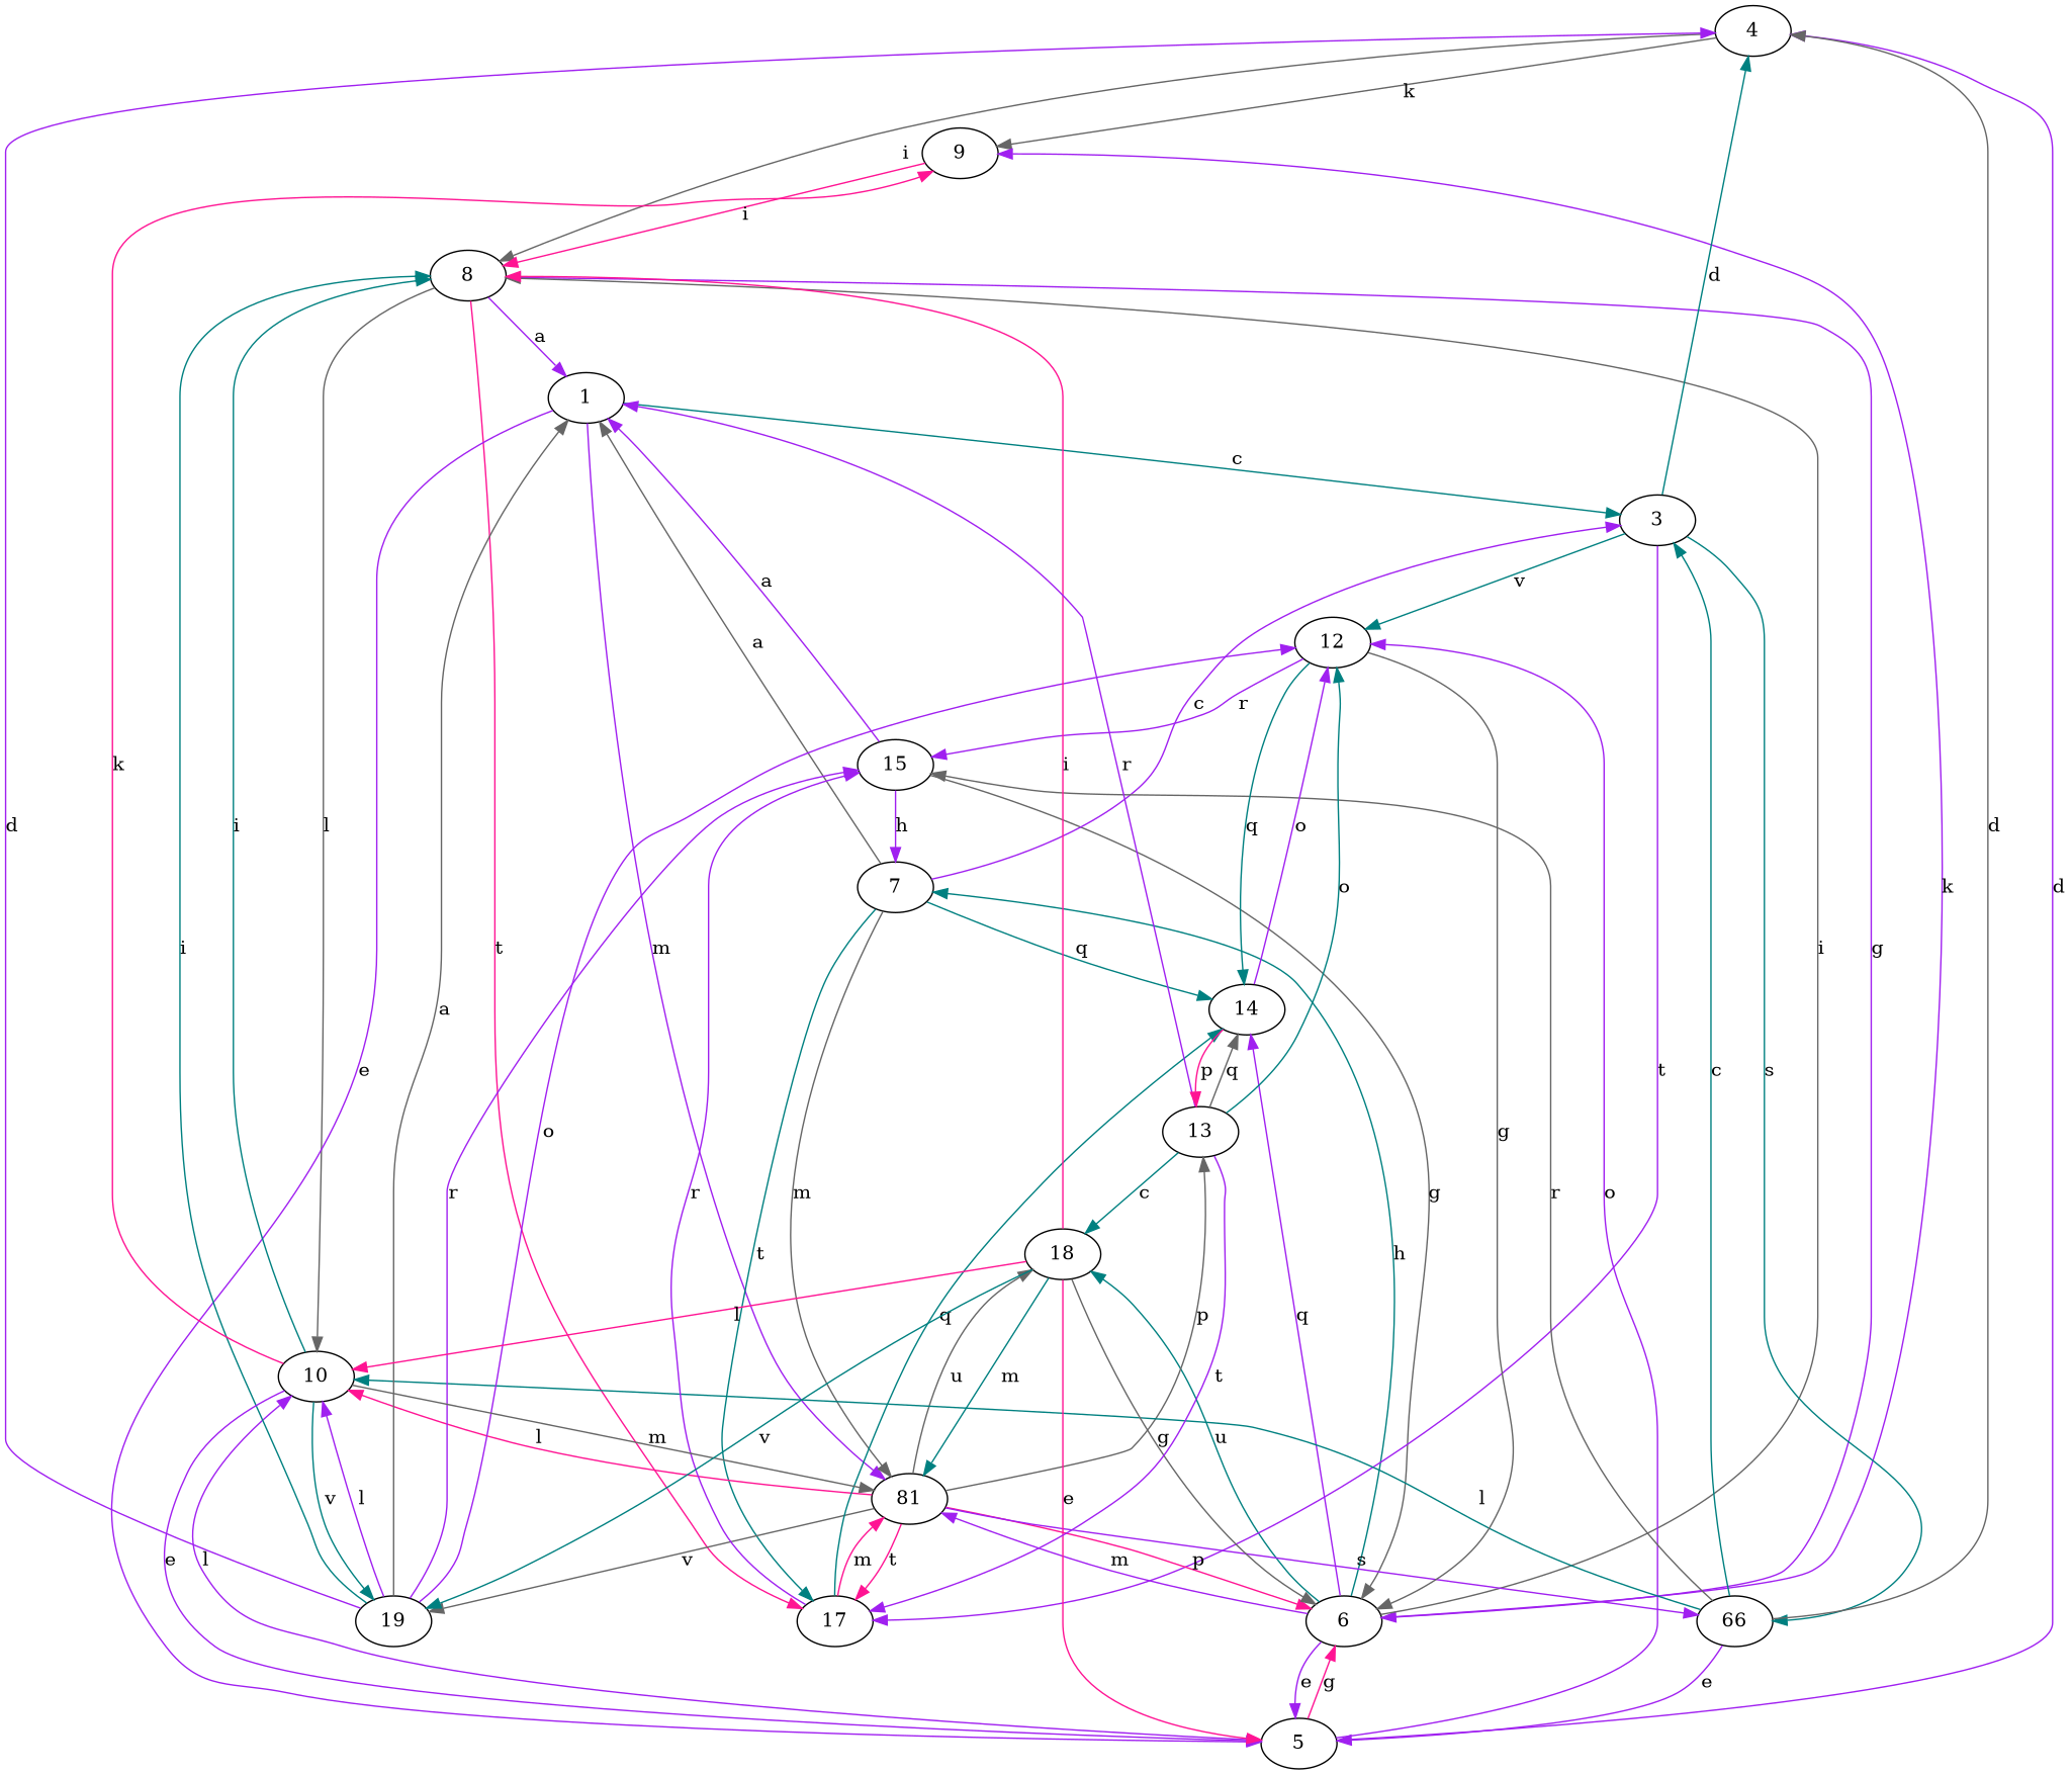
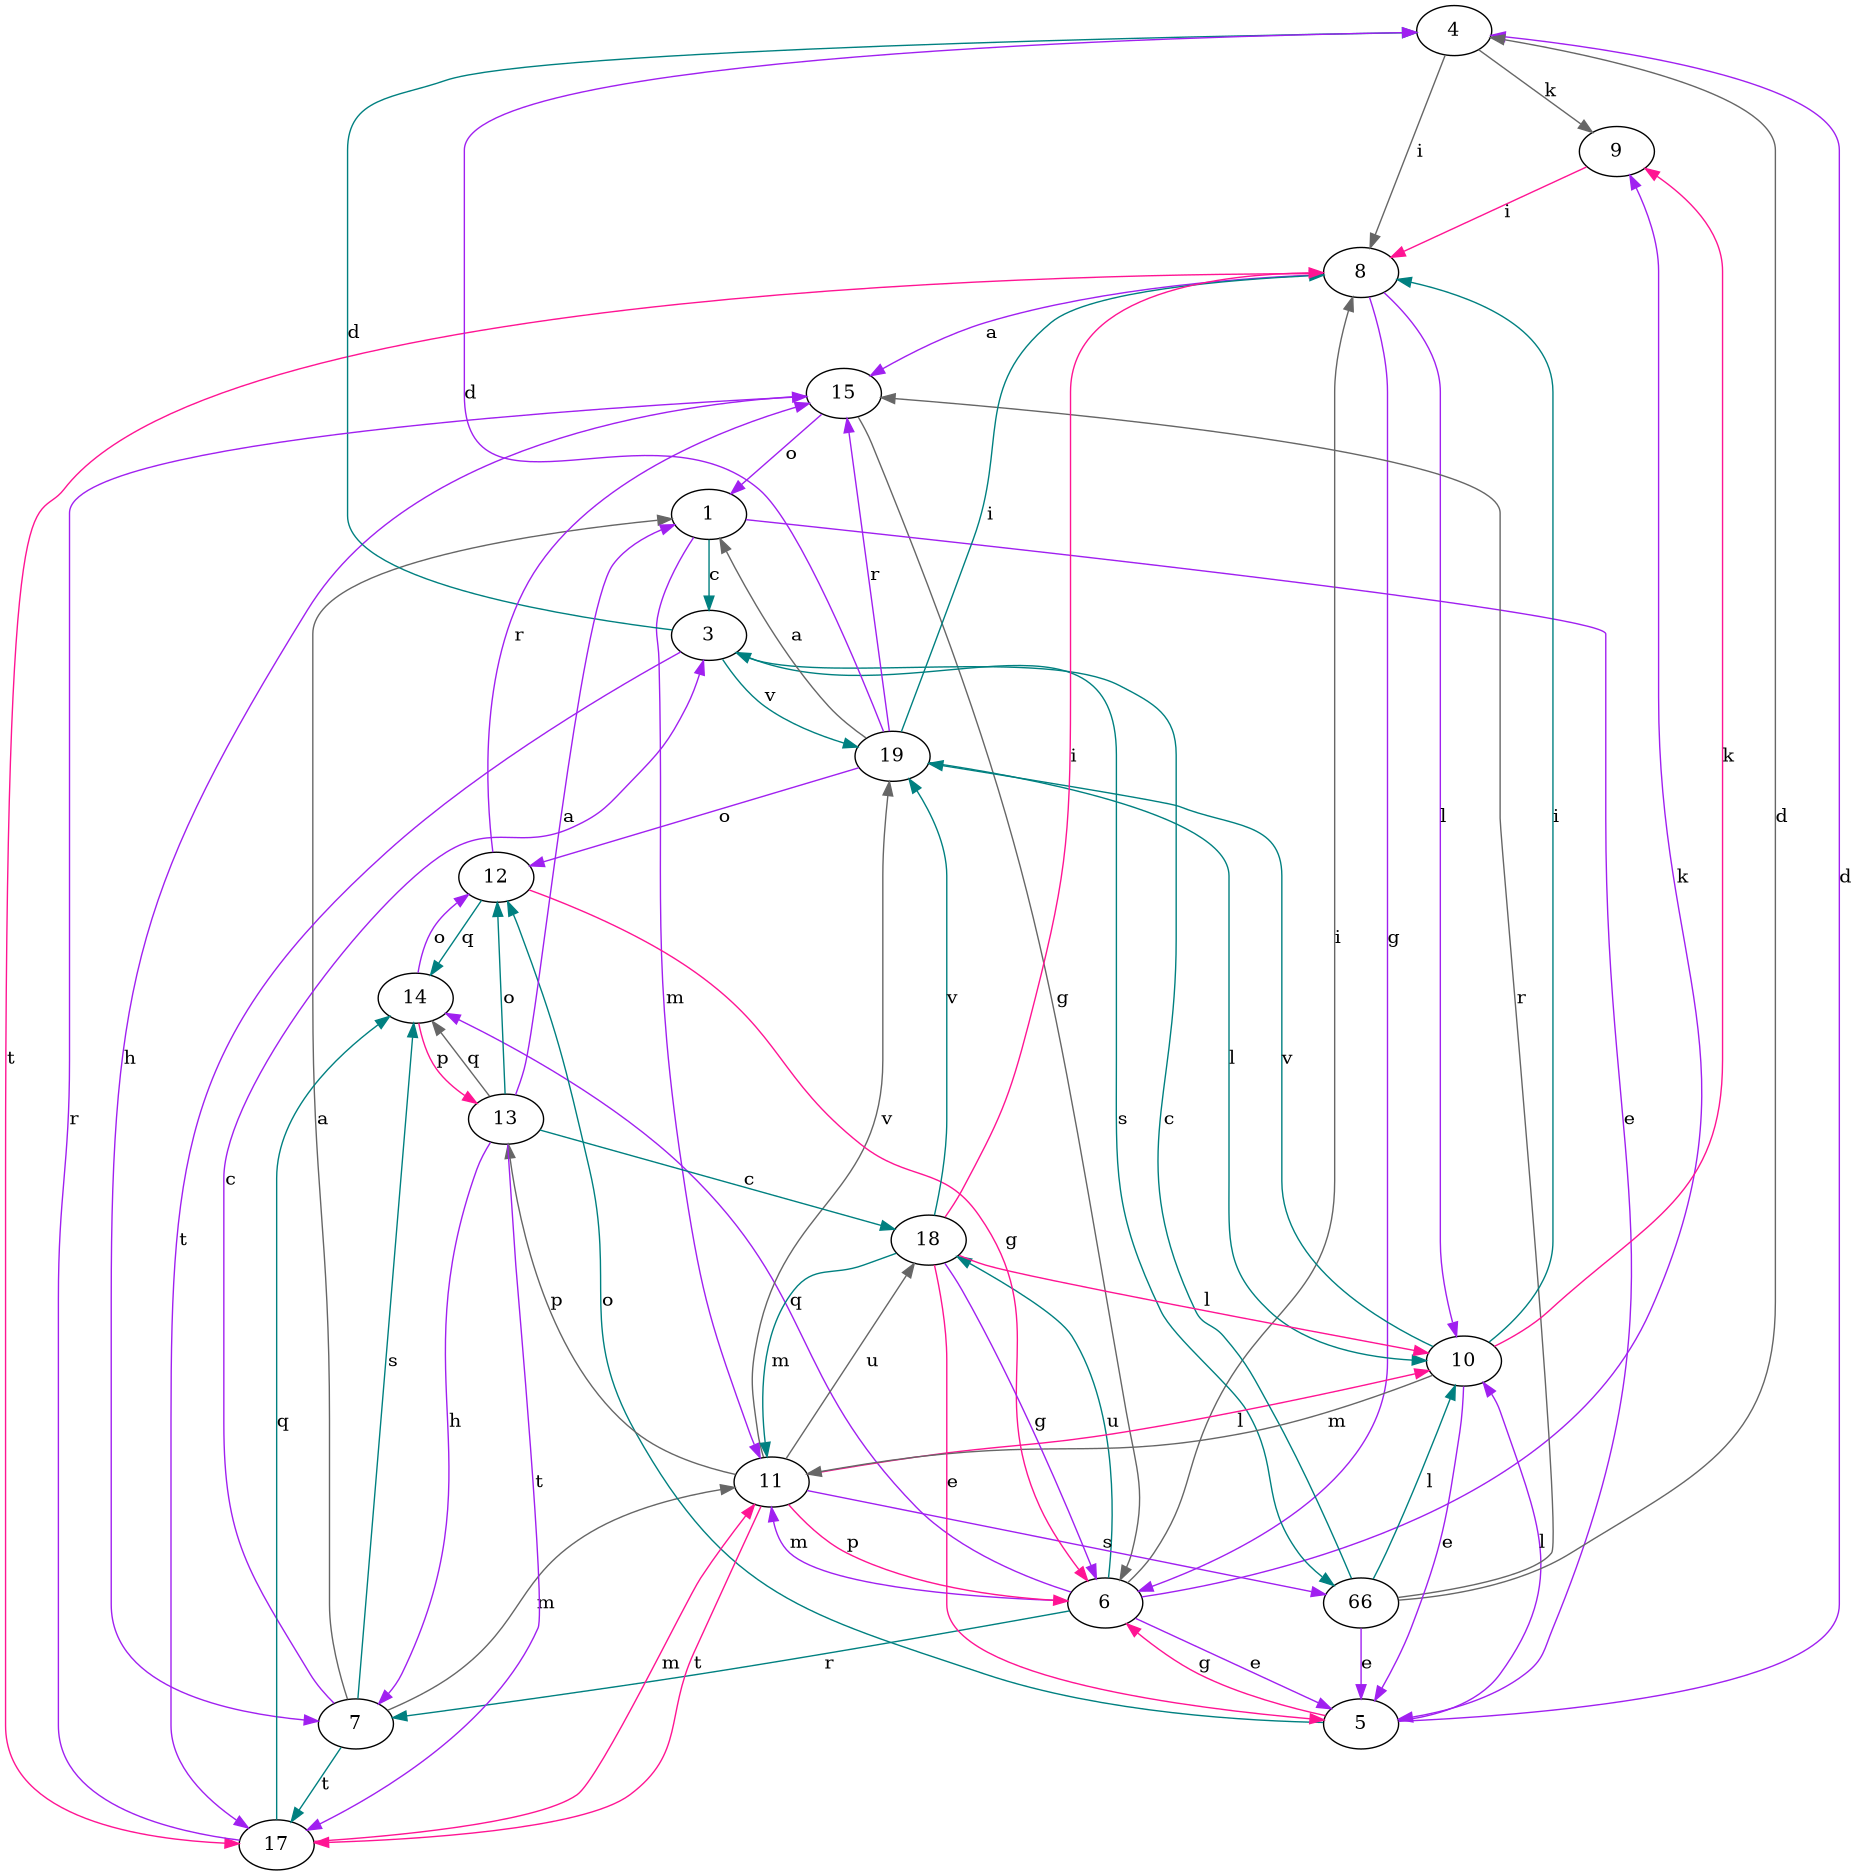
  strict digraph {
    edge [color=purple]
    4
    9
    8
    15
    1
    6
    7
    3
    5
-   11 [label=81]
+   11
    n11 [label=66]
    17
    19
    10
    12
    18
    13
    14
    4 -> 9 [color=gray40 label=k]
    4 -> 8 [color=gray40 label=i]
    9 -> 8 [color=deeppink label=i]
-   8 -> 1 [label=a]
+   8 -> 15 [label=a]
    8 -> 6 [label=g]
    8 -> 17 [color=deeppink label=t]
-   8 -> 10 [color=gray40 label=l]
-   15 -> 1 [label=a]
+   8 -> 10 [label=l]
+   15 -> 1 [label=o]
    15 -> 6 [color=gray40 label=g]
    15 -> 7 [label=h]
    1 -> 3 [color=teal label=c]
    1 -> 5 [label=e]
    1 -> 11 [label=m]
    6 -> 9 [label=k]
    6 -> 8 [color=gray40 label=i]
-   6 -> 7 [color=teal label=h]
+   6 -> 7 [color=teal label=r]
    6 -> 5 [label=e]
    6 -> 11 [label=m]
    6 -> 18 [color=teal label=u]
    6 -> 14 [label=q]
    7 -> 1 [color=gray40 label=a]
    7 -> 3 [label=c]
    7 -> 11 [color=gray40 label=m]
    7 -> 17 [color=teal label=t]
-   7 -> 14 [color=teal label=q]
+   7 -> 14 [color=teal label=s]
    3 -> 4 [color=teal label=d]
    3 -> n11 [color=teal label=s]
    3 -> 17 [label=t]
-   3 -> 12 [color=teal label=v]
+   3 -> 19 [color=teal label=v]
    5 -> 4 [label=d]
    5 -> 6 [color=deeppink label=g]
    5 -> 10 [label=l]
-   5 -> 12 [label=o]
+   5 -> 12 [color=teal label=o]
    11 -> 6 [color=deeppink label=p]
    11 -> n11 [label=s]
    11 -> 17 [color=deeppink label=t]
    11 -> 19 [color=gray40 label=v]
    11 -> 10 [color=deeppink label=l]
    11 -> 18 [color=gray40 label=u]
    11 -> 13 [color=gray40 label=p]
    n11 -> 4 [color=gray40 label=d]
    n11 -> 15 [color=gray40 label=r]
    n11 -> 3 [color=teal label=c]
    n11 -> 5 [label=e]
    n11 -> 10 [color=teal label=l]
    17 -> 15 [label=r]
    17 -> 11 [color=deeppink label=m]
    17 -> 14 [color=teal label=q]
    19 -> 4 [label=d]
    19 -> 8 [color=teal label=i]
    19 -> 15 [label=r]
    19 -> 1 [color=gray40 label=a]
-   19 -> 10 [label=l]
+   19 -> 10 [color=teal label=l]
    19 -> 12 [label=o]
    10 -> 9 [color=deeppink label=k]
    10 -> 8 [color=teal label=i]
    10 -> 5 [label=e]
    10 -> 11 [color=gray40 label=m]
    10 -> 19 [color=teal label=v]
    12 -> 15 [label=r]
-   12 -> 6 [color=gray40 label=g]
+   12 -> 6 [color=deeppink label=g]
    12 -> 14 [color=teal label=q]
    18 -> 8 [color=deeppink label=i]
-   18 -> 6 [color=gray40 label=g]
+   18 -> 6 [label=g]
    18 -> 5 [color=deeppink label=e]
    18 -> 11 [color=teal label=m]
    18 -> 19 [color=teal label=v]
    18 -> 10 [color=deeppink label=l]
-   13 -> 1 [label=r]
+   13 -> 1 [label=a]
+   13 -> 7 [label=h]
    13 -> 17 [label=t]
    13 -> 12 [color=teal label=o]
    13 -> 18 [color=teal label=c]
    13 -> 14 [color=gray40 label=q]
    14 -> 12 [label=o]
    14 -> 13 [color=deeppink label=p]
  }
